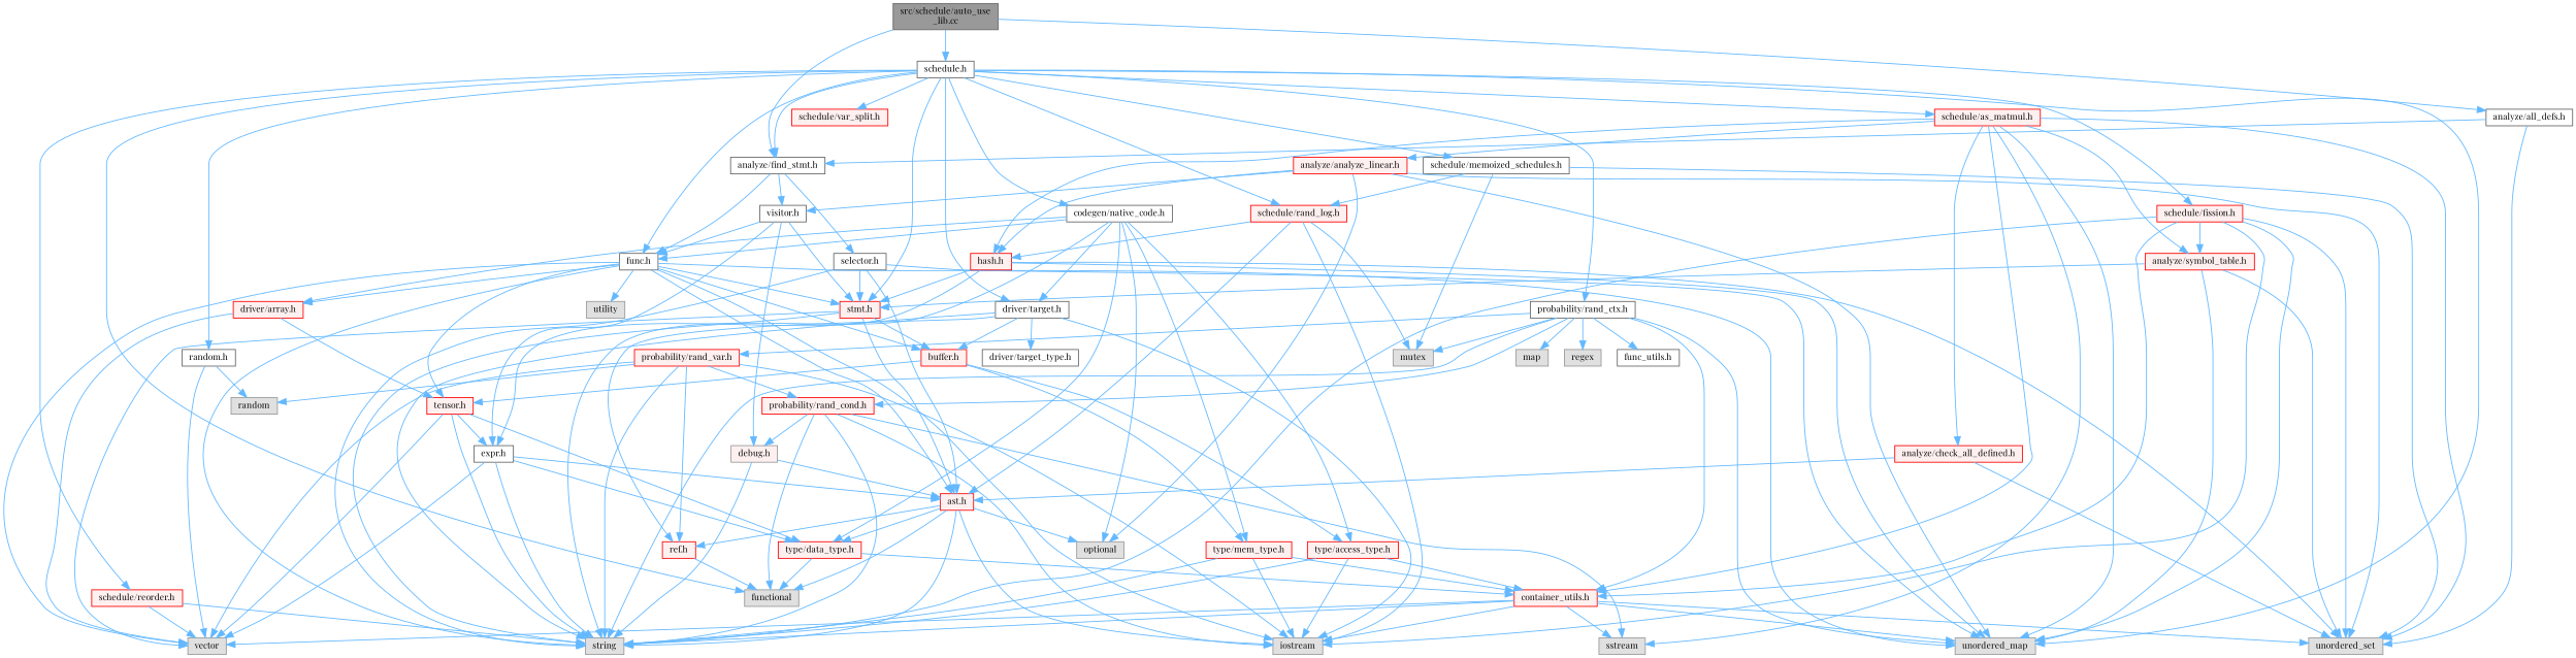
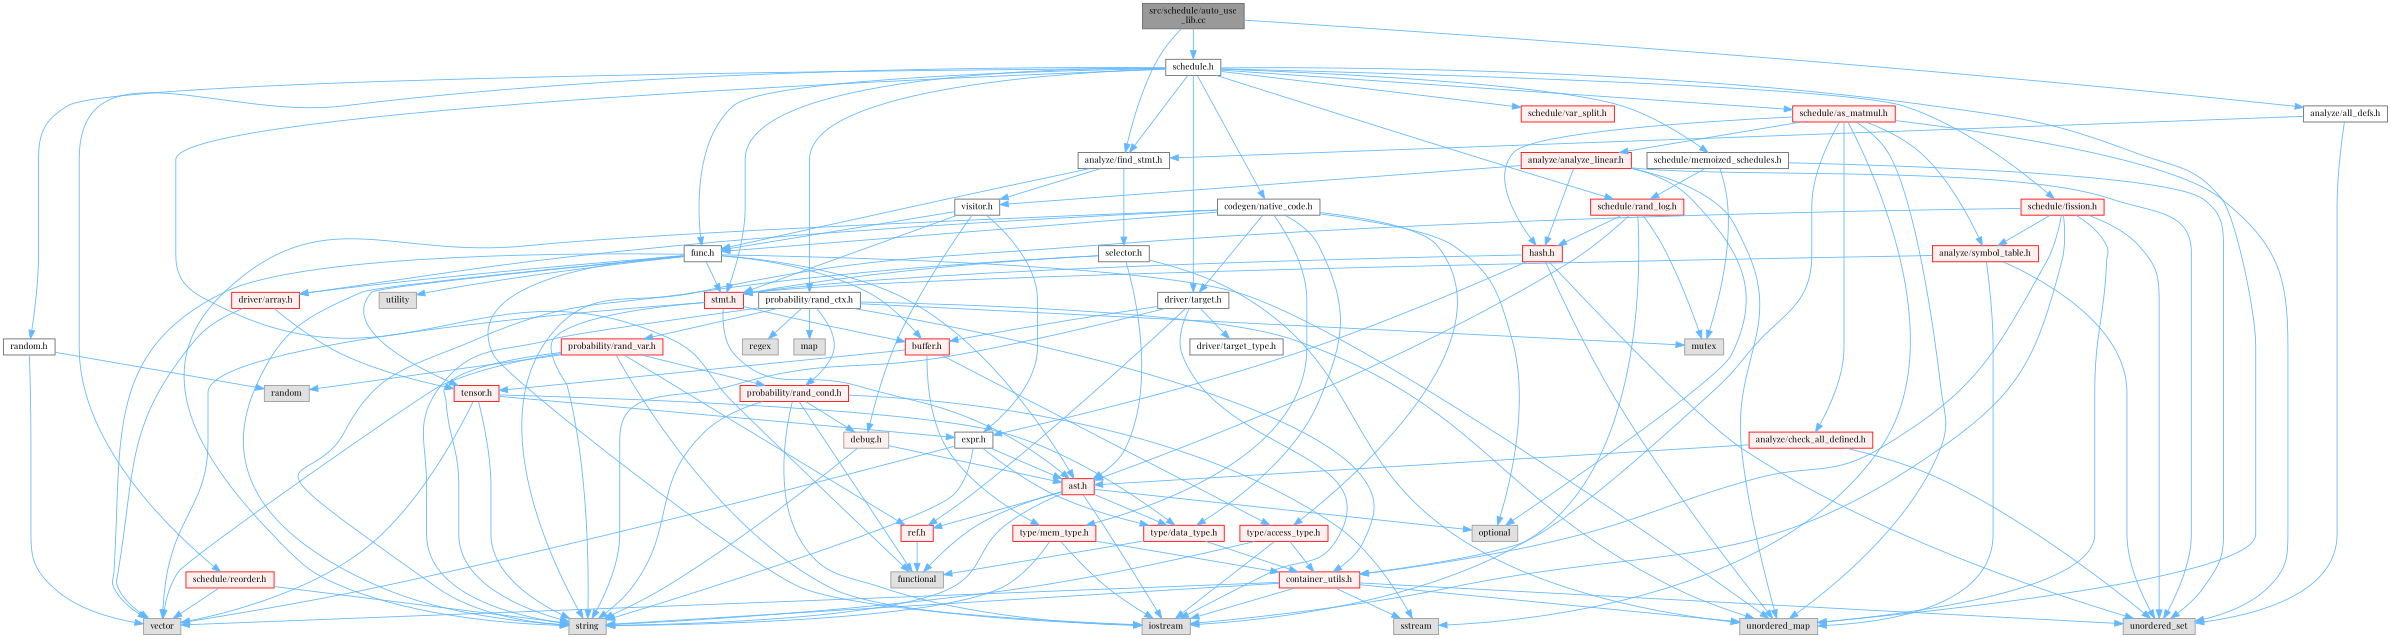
  digraph {
    fontname="Playfair Display"
    node [color=red fillcolor="#FFF0F0" fontname="Playfair Display" fontsize=10 shape=box style=filled]
    edge [color=steelblue1 fontname="Playfair Display" fontsize=10 labelfontname=Helvetica labelfontsize=10 style=solid]
    n1 [color=gray40 fillcolor=grey60 fontcolor=black height=0.2 label="src/schedule/auto_use\l_lib.cc" width=0.4]
    n2 [color=grey40 fillcolor=white height=0.2 label="analyze/all_defs.h" width=0.4]
    n3 [color=grey40 fillcolor=white height=0.2 label="analyze/find_stmt.h" width=0.4]
    n4 [color=grey40 fillcolor=white height=0.2 label="schedule.h" width=0.4]
    n5 [color=grey60 fillcolor="#E0E0E0" height=0.2 label=unordered_set width=0.4]
    n6 [color=grey40 fillcolor=white height=0.2 label="func.h" width=0.4]
    n7 [color=grey40 fillcolor=white height=0.2 label="selector.h" width=0.4]
    n8 [color=grey40 fillcolor=white height=0.2 label="visitor.h" width=0.4]
    n9 [color=grey60 fillcolor="#E0E0E0" height=0.2 label=unordered_map width=0.4]
    n10 [height=0.2 label="stmt.h" width=0.4]
    n11 [color=grey60 fillcolor="#E0E0E0" height=0.2 label=functional width=0.4]
    n12 [color=grey40 fillcolor=white height=0.2 label="codegen/native_code.h" width=0.4]
    n13 [color=grey40 fillcolor=white height=0.2 label="driver/target.h" width=0.4]
    n14 [color=grey40 fillcolor=white height=0.2 label="probability/rand_ctx.h" width=0.4]
    n15 [color=grey40 fillcolor=white height=0.2 label="random.h" width=0.4]
    n16 [height=0.2 label="schedule/as_matmul.h" width=0.4]
    n17 [height=0.2 label="schedule/fission.h" width=0.4]
    n18 [color=grey40 fillcolor=white height=0.2 label="schedule/memoized_schedules.h" width=0.4]
    n19 [height=0.2 label="schedule/rand_log.h" width=0.4]
    n20 [height=0.2 label="schedule/reorder.h" width=0.4]
    n21 [height=0.2 label="schedule/var_split.h" width=0.4]
    n22 [color=grey60 fillcolor="#E0E0E0" height=0.2 label=iostream width=0.4]
    n23 [color=grey60 fillcolor="#E0E0E0" height=0.2 label=string width=0.4]
    n24 [color=grey60 fillcolor="#E0E0E0" height=0.2 label=utility width=0.4]
    n25 [color=grey60 fillcolor="#E0E0E0" height=0.2 label=vector width=0.4]
    n26 [height=0.2 label="ast.h" width=0.4]
    n27 [height=0.2 label="buffer.h" width=0.4]
    n28 [height=0.2 label="tensor.h" width=0.4]
    n29 [height=0.2 label="driver/array.h" width=0.4]
    n30 [color=grey40 fillcolor=white height=0.2 label="expr.h" width=0.4]
    n31 [color=grey60 height=0.2 label="debug.h" width=0.4]
    n32 [color=grey60 fillcolor="#E0E0E0" height=0.2 label=optional width=0.4]
    n33 [height=0.2 label="ref.h" width=0.4]
    n34 [height=0.2 label="type/data_type.h" width=0.4]
    n35 [height=0.2 label="type/access_type.h" width=0.4]
    n36 [height=0.2 label="type/mem_type.h" width=0.4]
    n37 [height=0.2 label="container_utils.h" width=0.4]
    n38 [color=grey60 fillcolor="#E0E0E0" height=0.2 label=sstream width=0.4]
    n39 [color=grey40 fillcolor=white height=0.2 label="driver/target_type.h" width=0.4]
    n40 [color=grey60 fillcolor="#E0E0E0" height=0.2 label=map width=0.4]
    n41 [color=grey60 fillcolor="#E0E0E0" height=0.2 label=mutex width=0.4]
    n42 [color=grey60 fillcolor="#E0E0E0" height=0.2 label=regex width=0.4]
-   n43 [color=grey40 fillcolor=white height=0.2 label="func_utils.h" width=0.4]
    n44 [height=0.2 label="probability/rand_cond.h" width=0.4]
    n45 [height=0.2 label="probability/rand_var.h" width=0.4]
    n46 [color=grey60 fillcolor="#E0E0E0" height=0.2 label=random width=0.4]
    n47 [height=0.2 label="analyze/analyze_linear.h" width=0.4]
    n48 [height=0.2 label="hash.h" width=0.4]
    n49 [height=0.2 label="analyze/check_all_defined.h" width=0.4]
    n50 [height=0.2 label="analyze/symbol_table.h" width=0.4]
    n1 -> n2
    n1 -> n3
    n1 -> n4
    n2 -> n3
    n2 -> n5
    n3 -> n6
    n3 -> n7
    n3 -> n8
    n4 -> n3
    n4 -> n6
    n4 -> n9
    n4 -> n10
    n4 -> n11
    n4 -> n12
    n4 -> n13
    n4 -> n14
    n4 -> n15
    n4 -> n16
    n4 -> n17
    n4 -> n18
    n4 -> n19
    n4 -> n20
    n4 -> n21
    n6 -> n9
    n6 -> n10
    n6 -> n22
    n6 -> n23
    n6 -> n24
    n6 -> n25
    n6 -> n26
    n6 -> n27
    n6 -> n28
    n6 -> n29
    n7 -> n9
    n7 -> n10
    n7 -> n23
    n7 -> n26
    n8 -> n6
    n8 -> n10
    n8 -> n30
    n8 -> n31
    n10 -> n23
    n10 -> n25
    n10 -> n26
    n10 -> n27
    n12 -> n6
    n12 -> n13
    n12 -> n23
    n12 -> n29
    n12 -> n32
    n12 -> n34
    n12 -> n35
    n12 -> n36
    n13 -> n22
    n13 -> n23
    n13 -> n27
    n13 -> n33
    n13 -> n39
    n14 -> n9
    n14 -> n23
    n14 -> n37
    n14 -> n40
    n14 -> n41
    n14 -> n42
-   n14 -> n43
    n14 -> n44
    n14 -> n45
    n15 -> n25
    n15 -> n46
    n16 -> n5
    n16 -> n9
    n16 -> n37
    n16 -> n38
    n16 -> n47
    n16 -> n48
    n16 -> n49
    n16 -> n50
    n17 -> n5
    n17 -> n9
    n17 -> n22
    n17 -> n23
    n17 -> n37
    n17 -> n50
    n18 -> n5
    n18 -> n19
    n18 -> n41
    n19 -> n22
    n19 -> n26
    n19 -> n41
    n19 -> n48
    n20 -> n23
    n20 -> n25
    n26 -> n11
    n26 -> n22
    n26 -> n23
    n26 -> n32
    n26 -> n33
    n26 -> n34
    n27 -> n28
    n27 -> n35
    n27 -> n36
    n28 -> n23
    n28 -> n25
    n28 -> n30
    n28 -> n34
    n29 -> n25
    n29 -> n28
    n30 -> n23
    n30 -> n25
    n30 -> n26
    n30 -> n34
    n31 -> n23
    n31 -> n26
    n33 -> n11
    n34 -> n11
    n34 -> n37
    n35 -> n22
    n35 -> n23
    n35 -> n37
    n36 -> n22
    n36 -> n23
    n36 -> n37
    n37 -> n5
    n37 -> n9
    n37 -> n22
    n37 -> n23
    n37 -> n25
    n37 -> n38
    n44 -> n11
    n44 -> n22
    n44 -> n23
    n44 -> n31
    n44 -> n38
    n45 -> n22
    n45 -> n23
    n45 -> n25
    n45 -> n33
    n45 -> n44
    n45 -> n46
    n47 -> n5
    n47 -> n8
    n47 -> n9
    n47 -> n32
    n47 -> n48
    n48 -> n5
    n48 -> n9
    n48 -> n10
    n48 -> n30
    n49 -> n5
    n49 -> n26
    n50 -> n5
    n50 -> n9
    n50 -> n10
  }
